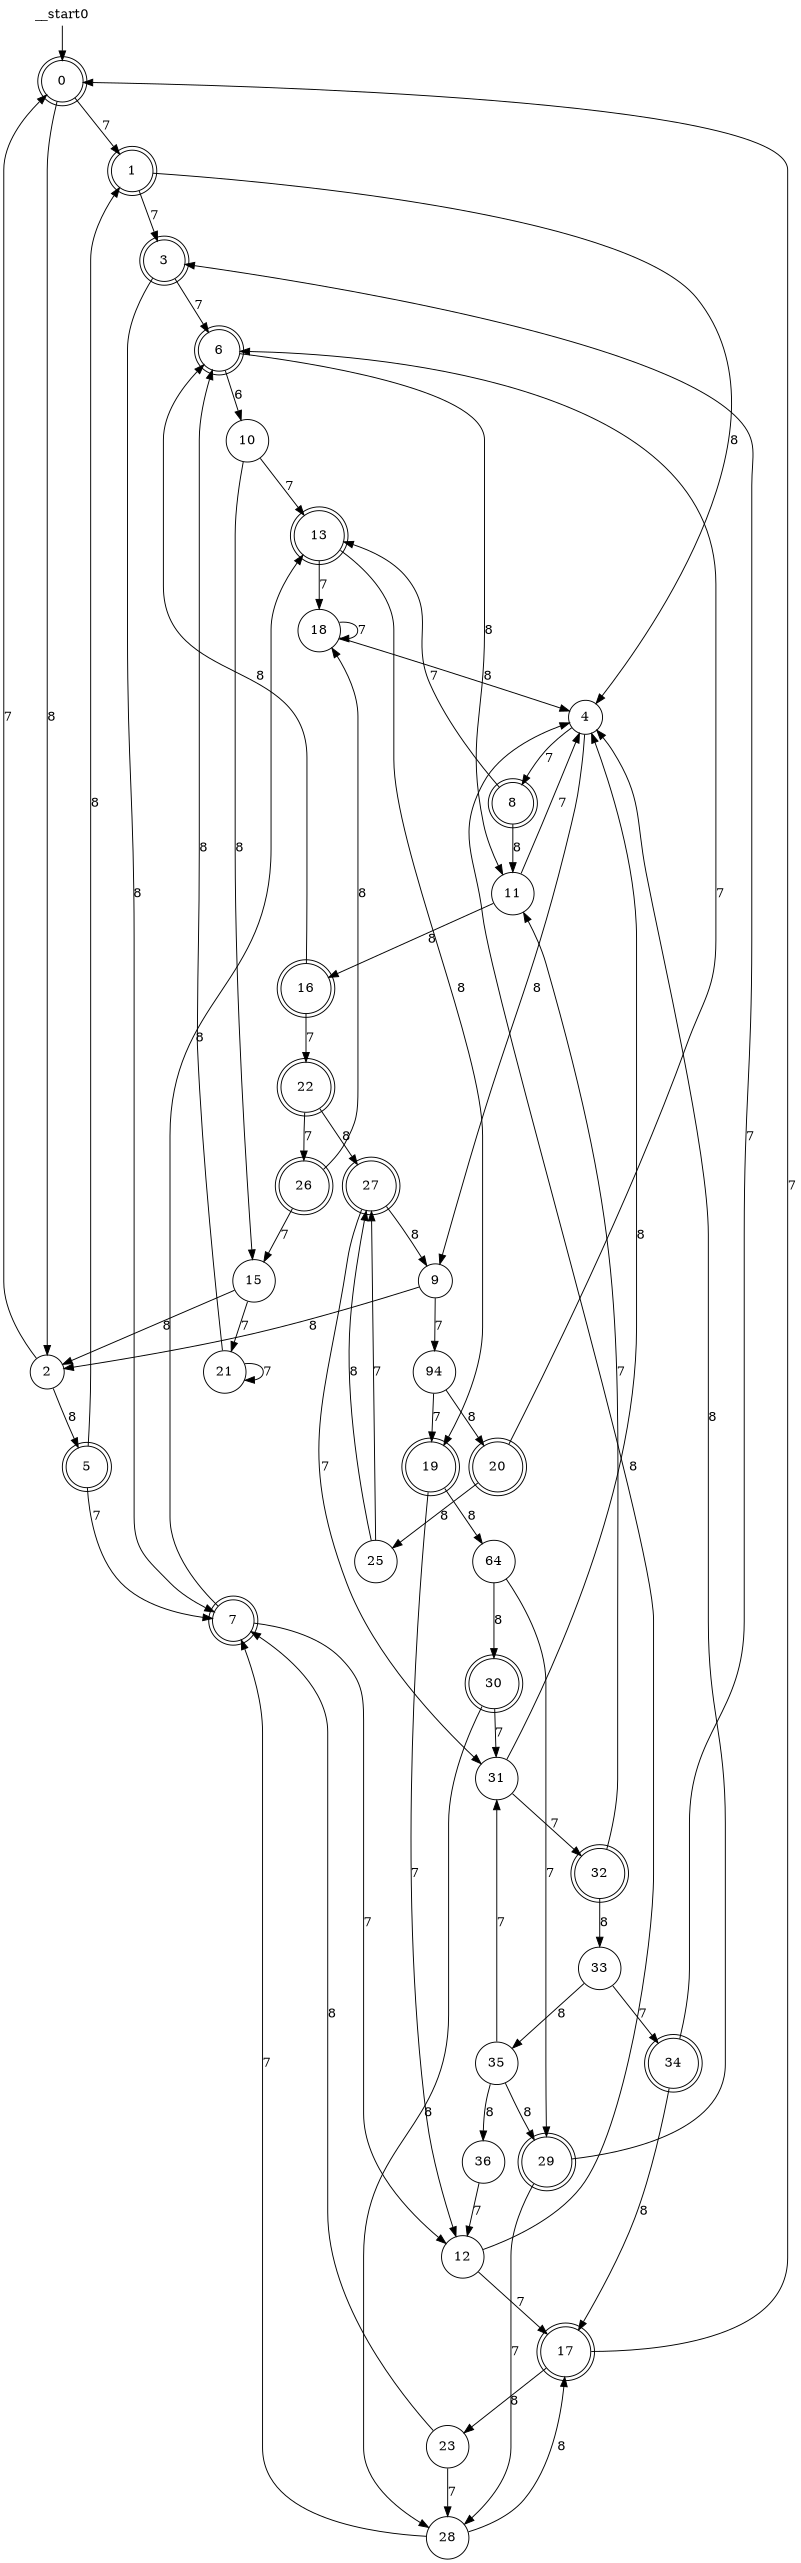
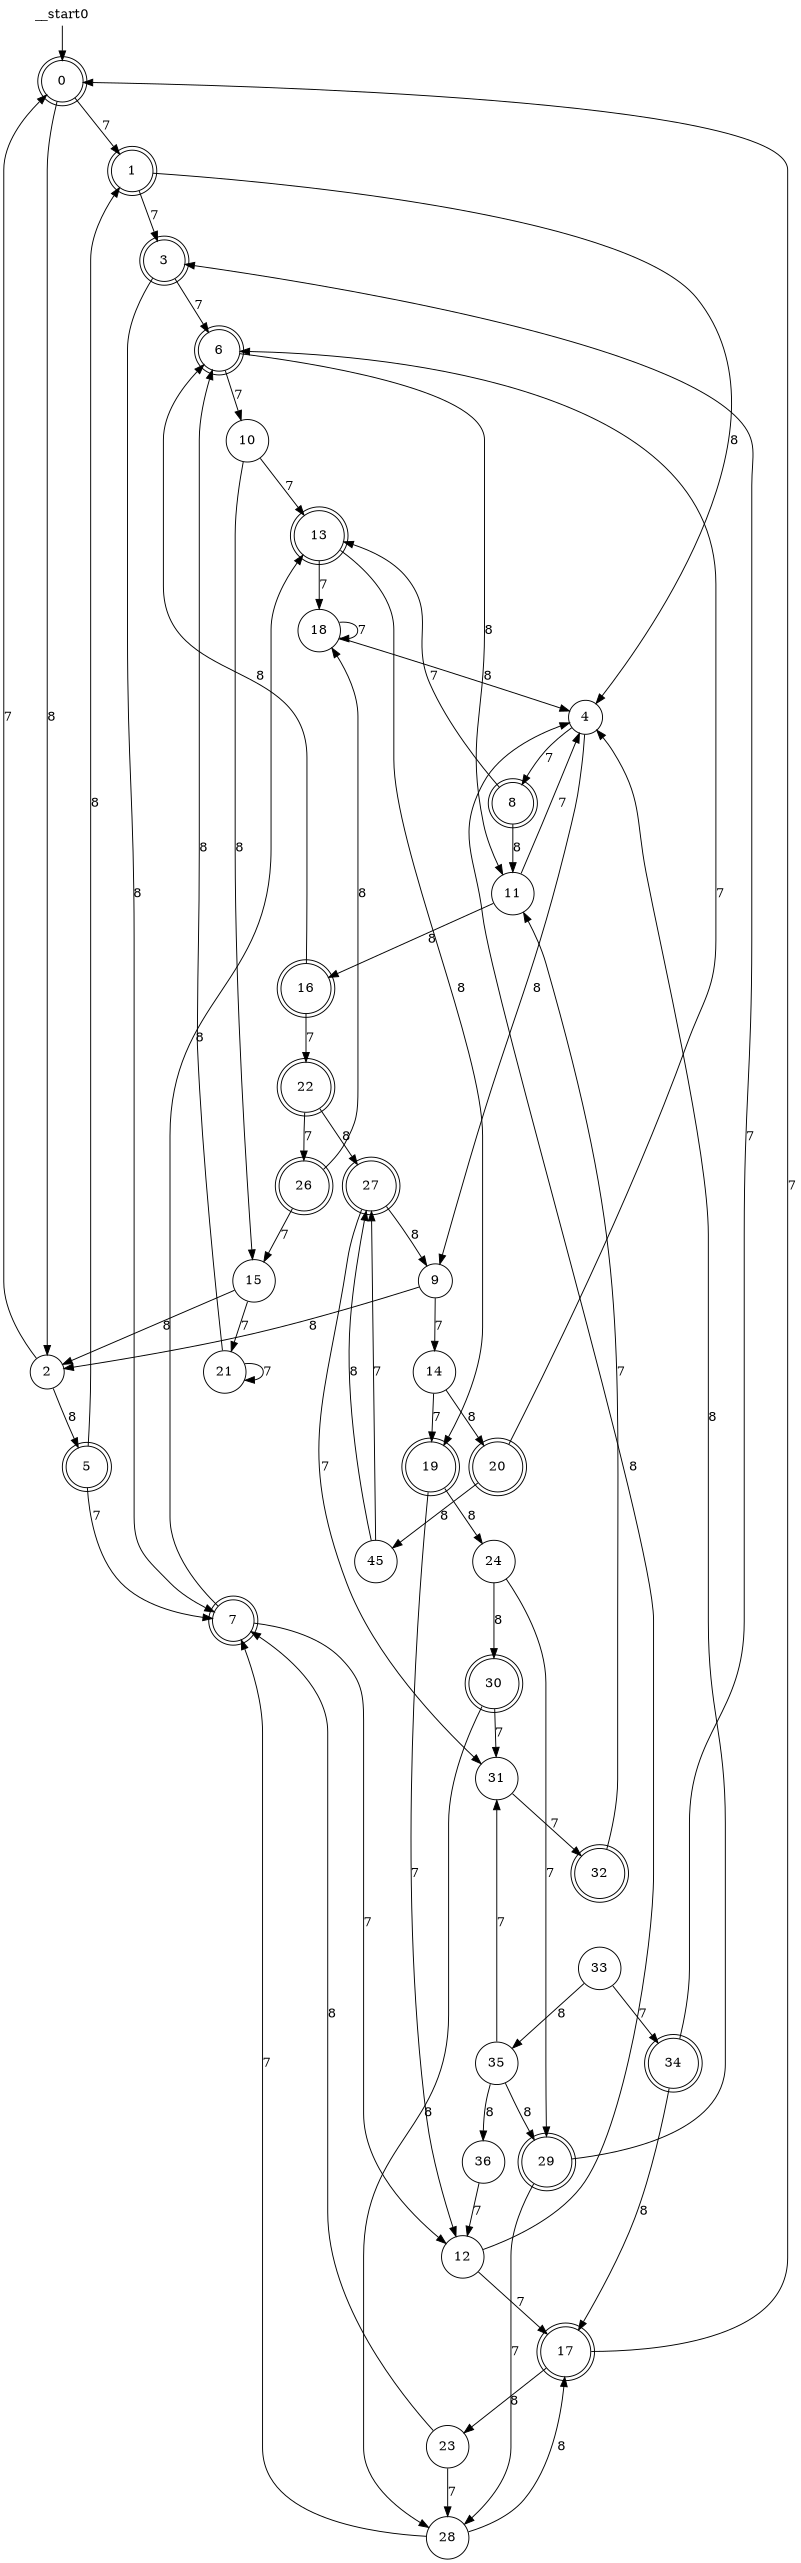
  digraph {
    node [shape=doublecircle]
    n1 [label=0]
    n2 [label=1]
    n3 [label=2 shape=circle]
    n4 [label=3]
    n5 [label=4 shape=circle]
    n6 [label=5]
    n7 [label=6]
    n8 [label=7]
    n9 [label=8]
    n10 [label=9 shape=circle]
    n11 [label=10 shape=circle]
    n12 [label=11 shape=circle]
    n13 [label=12 shape=circle]
    n14 [label=13]
-   n15 [label=94 shape=circle]
+   n15 [label=14 shape=circle]
    n16 [label=15 shape=circle]
    n17 [label=16]
    n18 [label=17]
    n19 [label=18 shape=circle]
    n20 [label=19]
    n21 [label=20]
    n22 [label=21 shape=circle]
    n23 [label=22]
    n24 [label=23 shape=circle]
-   n25 [label=64 shape=circle]
-   n26 [label=25 shape=circle]
+   n25 [label=24 shape=circle]
+   n26 [label=45 shape=circle]
    n27 [label=26]
    n28 [label=27]
    n29 [label=28 shape=circle]
    n30 [label=29]
    n31 [label=30]
    n32 [label=31 shape=circle]
    n33 [label=32]
    n34 [label=33 shape=circle]
    n35 [label=34]
    n36 [label=35 shape=circle]
    n37 [label=36 shape=circle]
    __start0 [height=0 shape=none width=0]
    n1 -> n2 [label=7]
    n1 -> n3 [label=8]
    n2 -> n4 [label=7]
    n2 -> n5 [label=8]
    n3 -> n1 [label=7]
    n3 -> n6 [label=8]
    n4 -> n7 [label=7]
    n4 -> n8 [label=8]
    n5 -> n9 [label=7]
    n5 -> n10 [label=8]
    n6 -> n2 [label=8]
    n6 -> n8 [label=7]
-   n7 -> n11 [label=6]
+   n7 -> n11 [label=7]
    n7 -> n12 [label=8]
    n8 -> n13 [label=7]
    n8 -> n14 [label=8]
    n9 -> n12 [label=8]
    n9 -> n14 [label=7]
    n10 -> n3 [label=8]
    n10 -> n15 [label=7]
    n11 -> n14 [label=7]
    n11 -> n16 [label=8]
    n12 -> n5 [label=7]
    n12 -> n17 [label=8]
    n13 -> n5 [label=8]
    n13 -> n18 [label=7]
    n14 -> n19 [label=7]
    n14 -> n20 [label=8]
    n15 -> n20 [label=7]
    n15 -> n21 [label=8]
    n16 -> n3 [label=8]
    n16 -> n22 [label=7]
    n17 -> n7 [label=8]
    n17 -> n23 [label=7]
    n18 -> n1 [label=7]
    n18 -> n24 [label=8]
    n19 -> n5 [label=8]
    n19 -> n19 [label=7]
    n20 -> n13 [label=7]
    n20 -> n25 [label=8]
    n21 -> n7 [label=7]
    n21 -> n26 [label=8]
    n22 -> n7 [label=8]
    n22 -> n22 [label=7]
    n23 -> n27 [label=7]
    n23 -> n28 [label=8]
    n24 -> n8 [label=8]
    n24 -> n29 [label=7]
    n25 -> n30 [label=7]
    n25 -> n31 [label=8]
    n26 -> n28 [label=7]
    n26 -> n28 [label=8]
    n27 -> n16 [label=7]
    n27 -> n19 [label=8]
    n28 -> n10 [label=8]
    n28 -> n32 [label=7]
    n29 -> n8 [label=7]
    n29 -> n18 [label=8]
    n30 -> n5 [label=8]
    n30 -> n29 [label=7]
    n31 -> n29 [label=8]
    n31 -> n32 [label=7]
-   n32 -> n5 [label=8]
    n32 -> n33 [label=7]
    n33 -> n12 [label=7]
-   n33 -> n34 [label=8]
    n34 -> n35 [label=7]
    n34 -> n36 [label=8]
    n35 -> n4 [label=7]
    n35 -> n18 [label=8]
    n36 -> n30 [label=8]
    n36 -> n32 [label=7]
    n36 -> n37 [label=8]
    n37 -> n13 [label=7]
    __start0 -> n1
  }
